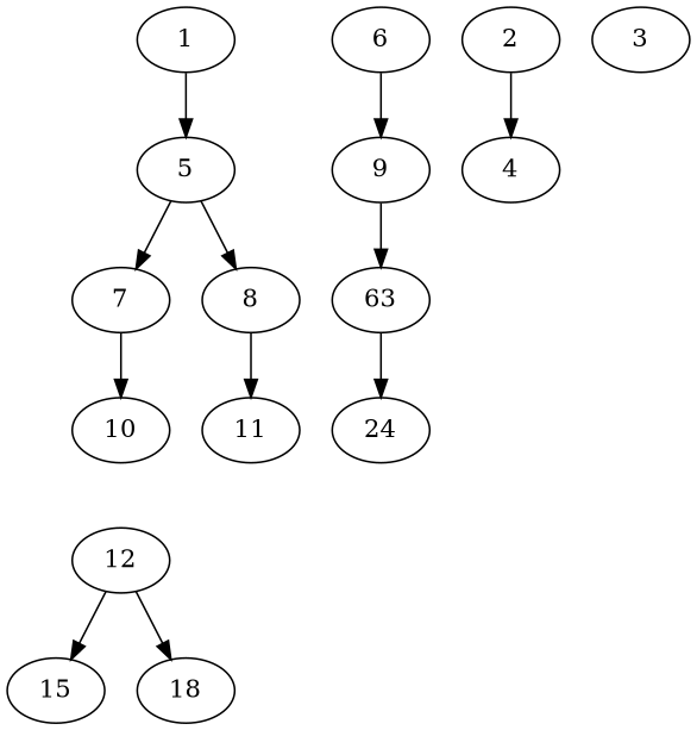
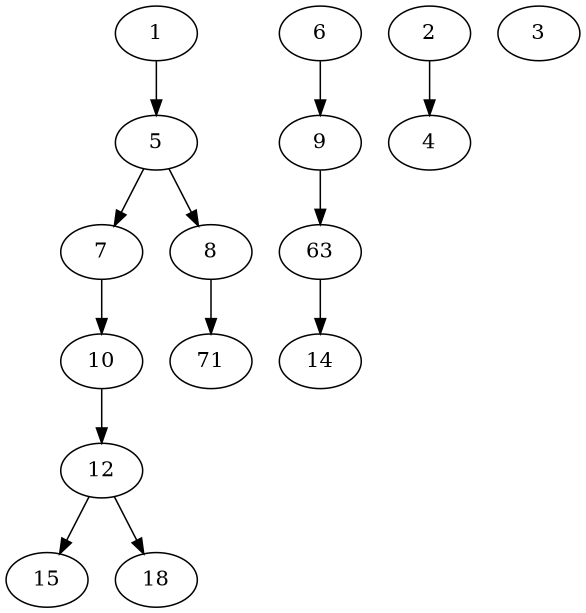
  digraph {
    node [alpha=0.04]
    1 [alpha=0.11 expect_size=5893583145997045]
    5 [alpha=0.12 expect_size=1061209310756864000]
    7 [alpha=0.18 expect_size=736809448391306]
    8 [expect_size=1036043352539136000]
    6 [alpha=0.10 expect_size=14787361946730496]
    9 [alpha=0.07 expect_size=80835991794876416]
    10 [expect_size=698927111644280]
-   11 [alpha=0.15 expect_size=73921678185312]
+   11 [alpha=0.15 expect_size=73921678185312 label=71]
    2 [alpha=0.12 expect_size=60408752247102]
    4 [alpha=0.02 expect_size=93794851626898]
    3 [expect_size=8136916633448]
    n12 [alpha=0.03 expect_size=1271608294498497 label=63]
    12 [alpha=0.02 expect_size=1011278436892672000]
-   14 [expect_size=71888473221285 label=24]
+   14 [expect_size=71888473221285]
    15 [alpha=0.15 expect_size=61509765992127]
    n16 [alpha=0.13 expect_size=859859431981056000 label=18]
    1 -> 5
    5 -> 7
    5 -> 8
    7 -> 10
    8 -> 11
    6 -> 9
    9 -> n12
+   10 -> 12
    2 -> 4
    n12 -> 14
    12 -> 15
    12 -> n16
  }
